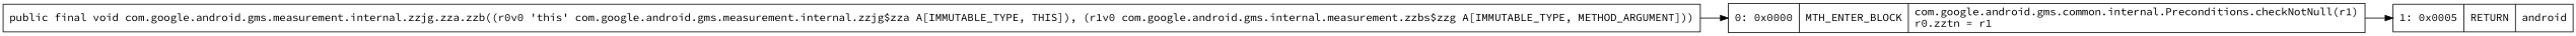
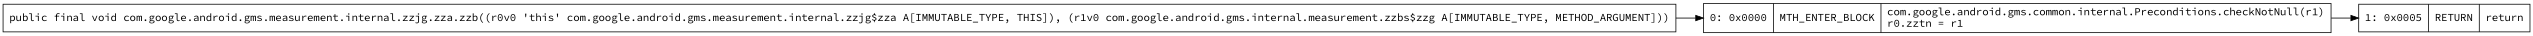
  digraph {
    rankdir=LR
    fontname="Source Code Pro"
    node [shape=record fontname="Source Code Pro"]
    edge [fontname="Source Code Pro"]
    n1 [label="{0\:\ 0x0000|MTH_ENTER_BLOCK\l|com.google.android.gms.common.internal.Preconditions.checkNotNull(r1)\lr0.zztn = r1\l}"]
-   n2 [label="{1\:\ 0x0005|RETURN\l|android\l}"]
+   n2 [label="{1\:\ 0x0005|RETURN\l|return\l}"]
    n3 [label="{public final void com.google.android.gms.measurement.internal.zzjg.zza.zzb((r0v0 'this' com.google.android.gms.measurement.internal.zzjg$zza A[IMMUTABLE_TYPE, THIS]), (r1v0 com.google.android.gms.internal.measurement.zzbs$zzg A[IMMUTABLE_TYPE, METHOD_ARGUMENT])) }"]
    n1 -> n2
    n3 -> n1
  }
